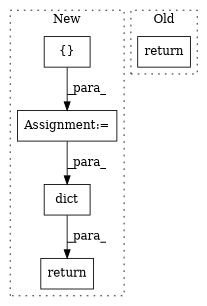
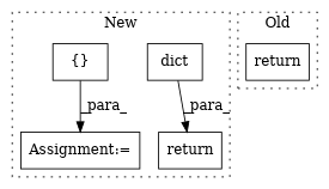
  digraph {
    node [a=41 l=7 shape=box]
    n1 [a=32 l="5,1" label=dict s="3108,3118"]
    n2 [label=return s=3101]
    n3 [a=7 l=1 label="Assignment:=" s=2760]
    n4 [a=4 l=2 label="{}" s=2770]
    n5 [label=return s=4423]
    subgraph cluster_1 {
      label=New
      style=dotted
      n1
      n2
      n3
      n4
    }
    subgraph cluster_2 {
      label=Old
      style=dotted
      n5
    }
    n1 -> n2 [label=_para_]
-   n3 -> n1 [label=_para_]
    n4 -> n3 [label=_para_]
  }
